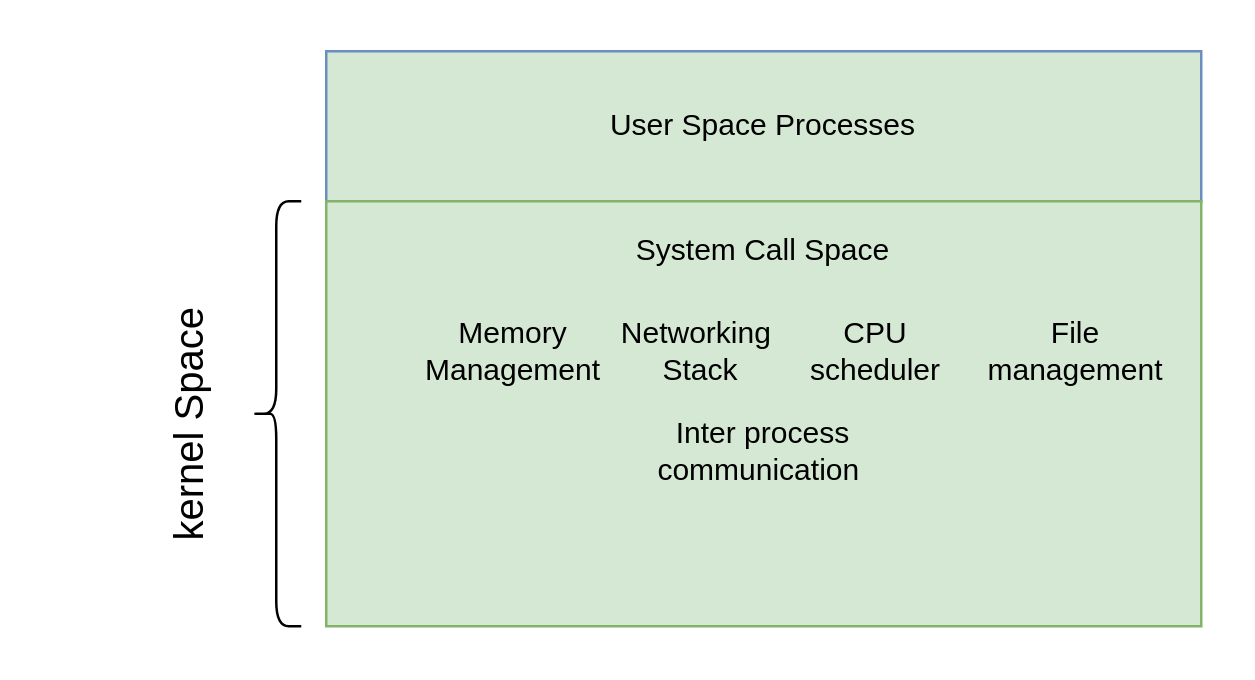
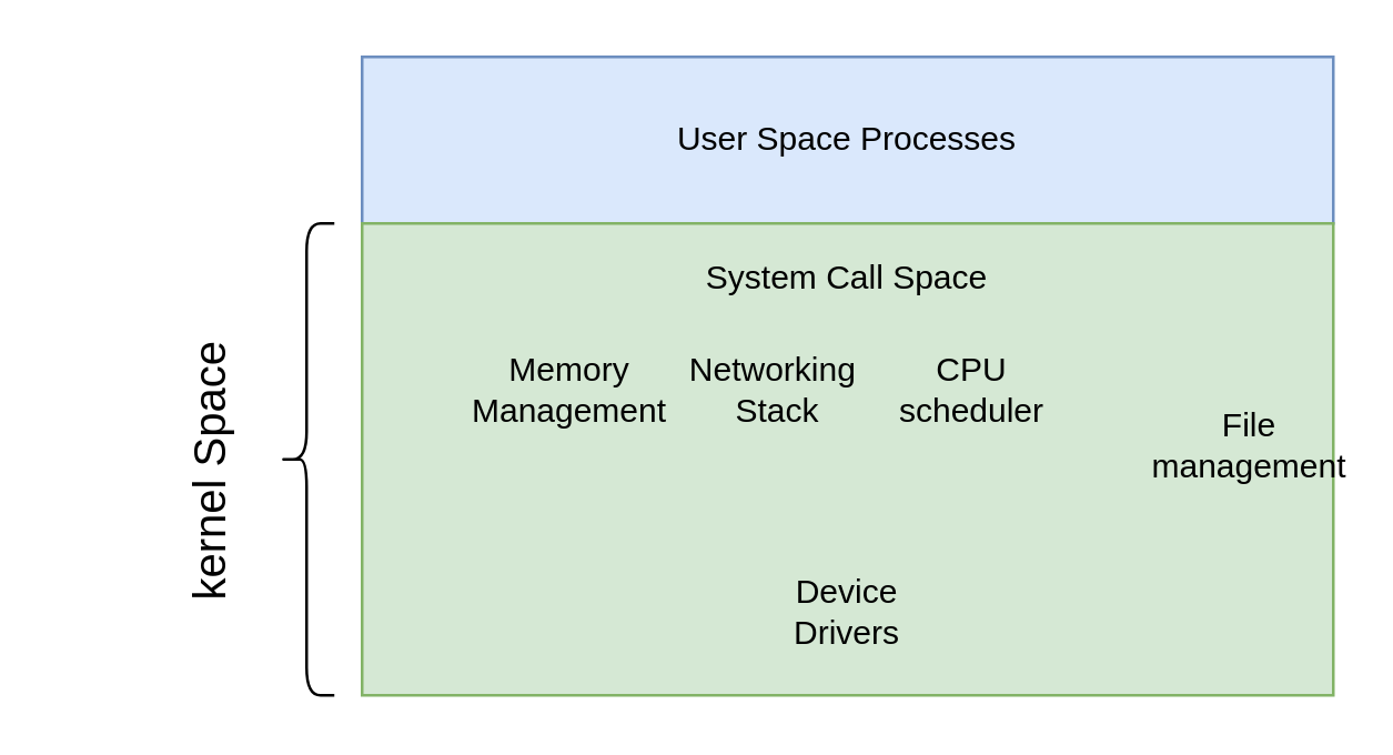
  <mxCell id="0" />
  <mxCell id="1" parent="0" />
- <mxCell id="2" value="User Space Processes" style="rounded=0;whiteSpace=wrap;html=1;fillColor=#d5e8d4;strokeColor=#6c8ebf;" vertex="1" parent="1"><mxGeometry x="130" y="20" width="350" height="60" as="geometry" /></mxCell>
+ <mxCell id="2" value="User Space Processes" style="rounded=0;whiteSpace=wrap;html=1;fillColor=#dae8fc;strokeColor=#6c8ebf;" vertex="1" parent="1"><mxGeometry x="130" y="20" width="350" height="60" as="geometry" /></mxCell>
  <mxCell id="3" value="" style="rounded=0;whiteSpace=wrap;html=1;fillColor=#d5e8d4;strokeColor=#82b366;" vertex="1" parent="1"><mxGeometry x="130" y="80" width="350" height="170" as="geometry" /></mxCell>
  <mxCell id="4" value="Memory Management" style="text;html=1;strokeColor=none;fillColor=none;align=center;verticalAlign=middle;whiteSpace=wrap;rounded=0;" vertex="1" parent="1"><mxGeometry x="185" y="130" width="40" height="20" as="geometry" /></mxCell>
+ <mxCell id="5" value="Device Drivers" style="text;html=1;strokeColor=none;fillColor=none;align=center;verticalAlign=middle;whiteSpace=wrap;rounded=0;" vertex="1" parent="1"><mxGeometry x="285" y="210" width="40" height="20" as="geometry" /></mxCell>
  <mxCell id="6" value="CPU scheduler&lt;br&gt;" style="text;html=1;strokeColor=none;fillColor=none;align=center;verticalAlign=middle;whiteSpace=wrap;rounded=0;" vertex="1" parent="1"><mxGeometry x="330" y="130" width="40" height="20" as="geometry" /></mxCell>
- <mxCell id="7" value="File management" style="text;html=1;strokeColor=none;fillColor=none;align=center;verticalAlign=middle;whiteSpace=wrap;rounded=0;" vertex="1" parent="1"><mxGeometry x="410" y="130" width="40" height="20" as="geometry" /></mxCell>
+ <mxCell id="7" value="File management" style="text;html=1;strokeColor=none;fillColor=none;align=center;verticalAlign=middle;whiteSpace=wrap;rounded=0;" vertex="1" parent="1"><mxGeometry x="430" y="150" width="40" height="20" as="geometry" /></mxCell>
  <mxCell id="8" value="Networking&amp;nbsp;&lt;br&gt;Stack" style="text;html=1;strokeColor=none;fillColor=none;align=center;verticalAlign=middle;whiteSpace=wrap;rounded=0;" vertex="1" parent="1"><mxGeometry x="260" y="120" width="40" height="40" as="geometry" /></mxCell>
  <mxCell id="9" value="System Call Space" style="text;html=1;strokeColor=none;fillColor=none;align=center;verticalAlign=middle;whiteSpace=wrap;rounded=0;" vertex="1" parent="1"><mxGeometry x="227" y="80" width="156" height="40" as="geometry" /></mxCell>
- <mxCell id="10" value="Inter process &lt;br&gt;communication&amp;nbsp;" style="text;html=1;strokeColor=none;fillColor=none;align=center;verticalAlign=middle;whiteSpace=wrap;rounded=0;" vertex="1" parent="1"><mxGeometry x="252" y="160" width="106" height="40" as="geometry" /></mxCell>
  <mxCell id="11" value="" style="shape=curlyBracket;whiteSpace=wrap;html=1;rounded=1;" vertex="1" parent="1"><mxGeometry x="100" y="80" width="20" height="170" as="geometry" /></mxCell>
  <mxCell id="12" value="&lt;font style=&quot;font-size: 16px&quot;&gt;kernel Space&lt;/font&gt;" style="text;html=1;align=center;verticalAlign=middle;resizable=0;points=[];autosize=1;rotation=270;" vertex="1" parent="1"><mxGeometry x="20" y="160" width="110" height="20" as="geometry" /></mxCell>
